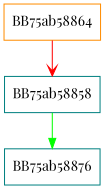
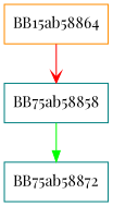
  digraph {
    fontname="Playfair Display"
    splines=ortho
    node [color=teal fontname="Playfair Display" shape=box]
    edge [fontname="Playfair Display"]
    BB75ab58858
-   BB75ab58872 [label=BB75ab58876]
-   BB75ab58864 [color=darkorange]
+   BB75ab58872
+   BB75ab58864 [color=darkorange label=BB15ab58864]
    BB75ab58858 -> BB75ab58872 [arrowhead=normal color=green]
    BB75ab58864 -> BB75ab58858 [arrowhead=vee color=red]
  }
